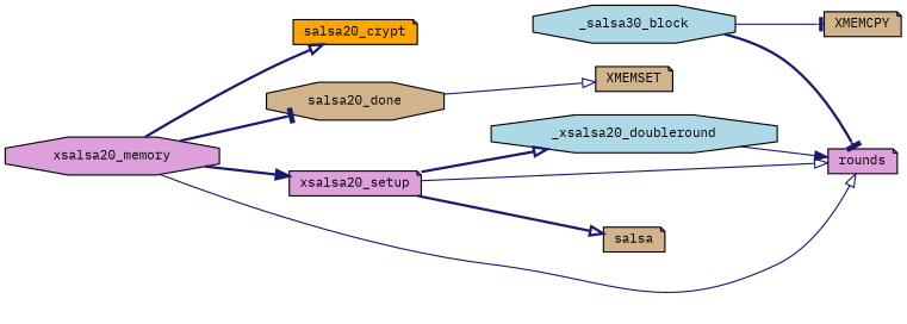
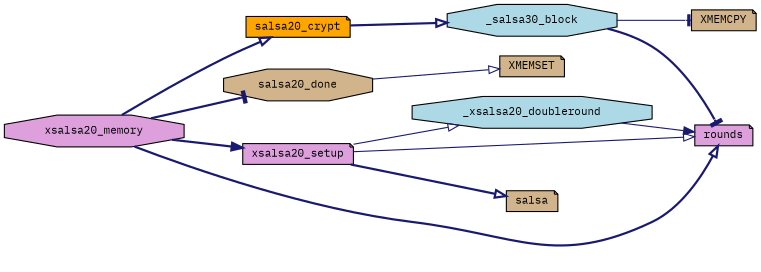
  digraph {
    fontname="IBM Plex Mono"
    rankdir=LR
    node [color=black fillcolor=tan fontname="IBM Plex Mono" fontsize=10 shape=note style=filled]
    edge [arrowhead=onormal color=midnightblue fontname="IBM Plex Mono" fontsize=10 labelfontname=Helvetica labelfontsize=10 style=bold]
    n1 [fillcolor=plum fontcolor=black height=0.2 label=xsalsa20_memory shape=octagon width=0.4]
    n2 [fillcolor=plum height=0.2 label=rounds width=0.4]
    n3 [fillcolor=orange height=0.2 label=salsa20_crypt width=0.4]
    n4 [height=0.2 label=salsa20_done shape=octagon width=0.4]
    n5 [fillcolor=plum height=0.2 label=xsalsa20_setup width=0.4]
    n6 [fillcolor=lightblue height=0.2 label=_salsa30_block shape=octagon width=0.4]
    n7 [height=0.2 label=XMEMSET width=0.4]
    n8 [fillcolor=lightblue height=0.2 label=_xsalsa20_doubleround shape=octagon width=0.4]
    n9 [height=0.2 label=salsa width=0.4]
    n10 [height=0.2 label=XMEMCPY width=0.4]
-   n1 -> n2 [style=solid]
+   n1 -> n2
    n1 -> n3
    n1 -> n4 [arrowhead=tee]
    n1 -> n5 [arrowhead=normal]
+   n3 -> n6
    n4 -> n7 [style=solid]
    n5 -> n2 [style=solid]
-   n5 -> n8
+   n5 -> n8 [style=solid]
    n5 -> n9
    n6 -> n2 [arrowhead=tee]
    n6 -> n10 [arrowhead=tee style=solid]
    n8 -> n2 [arrowhead=normal style=solid]
  }
